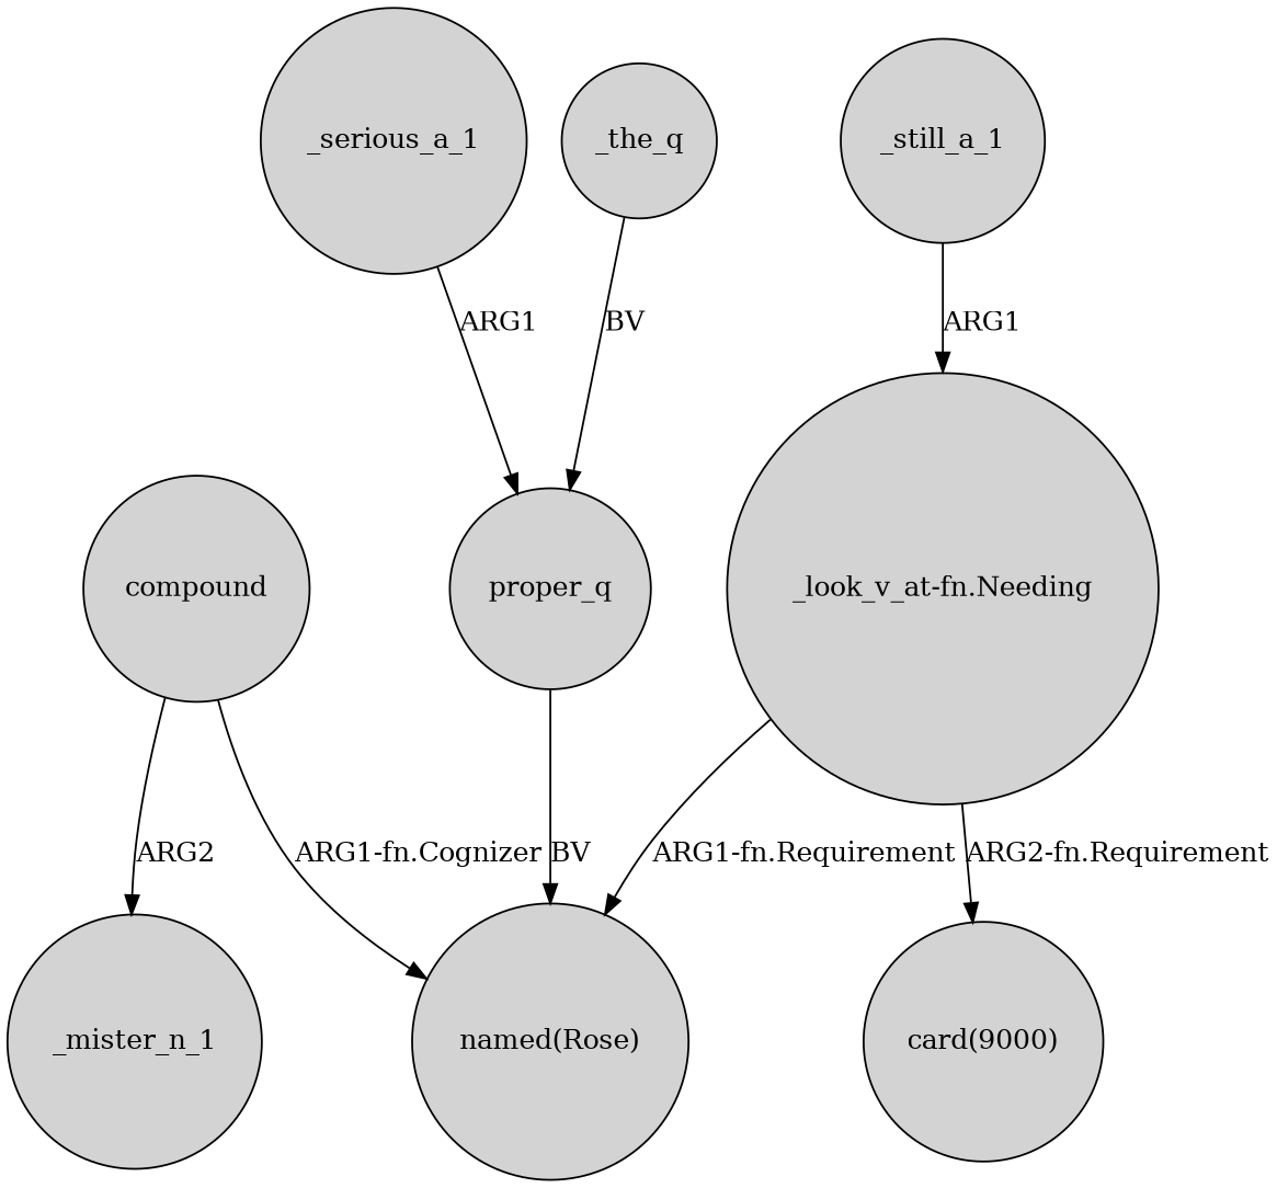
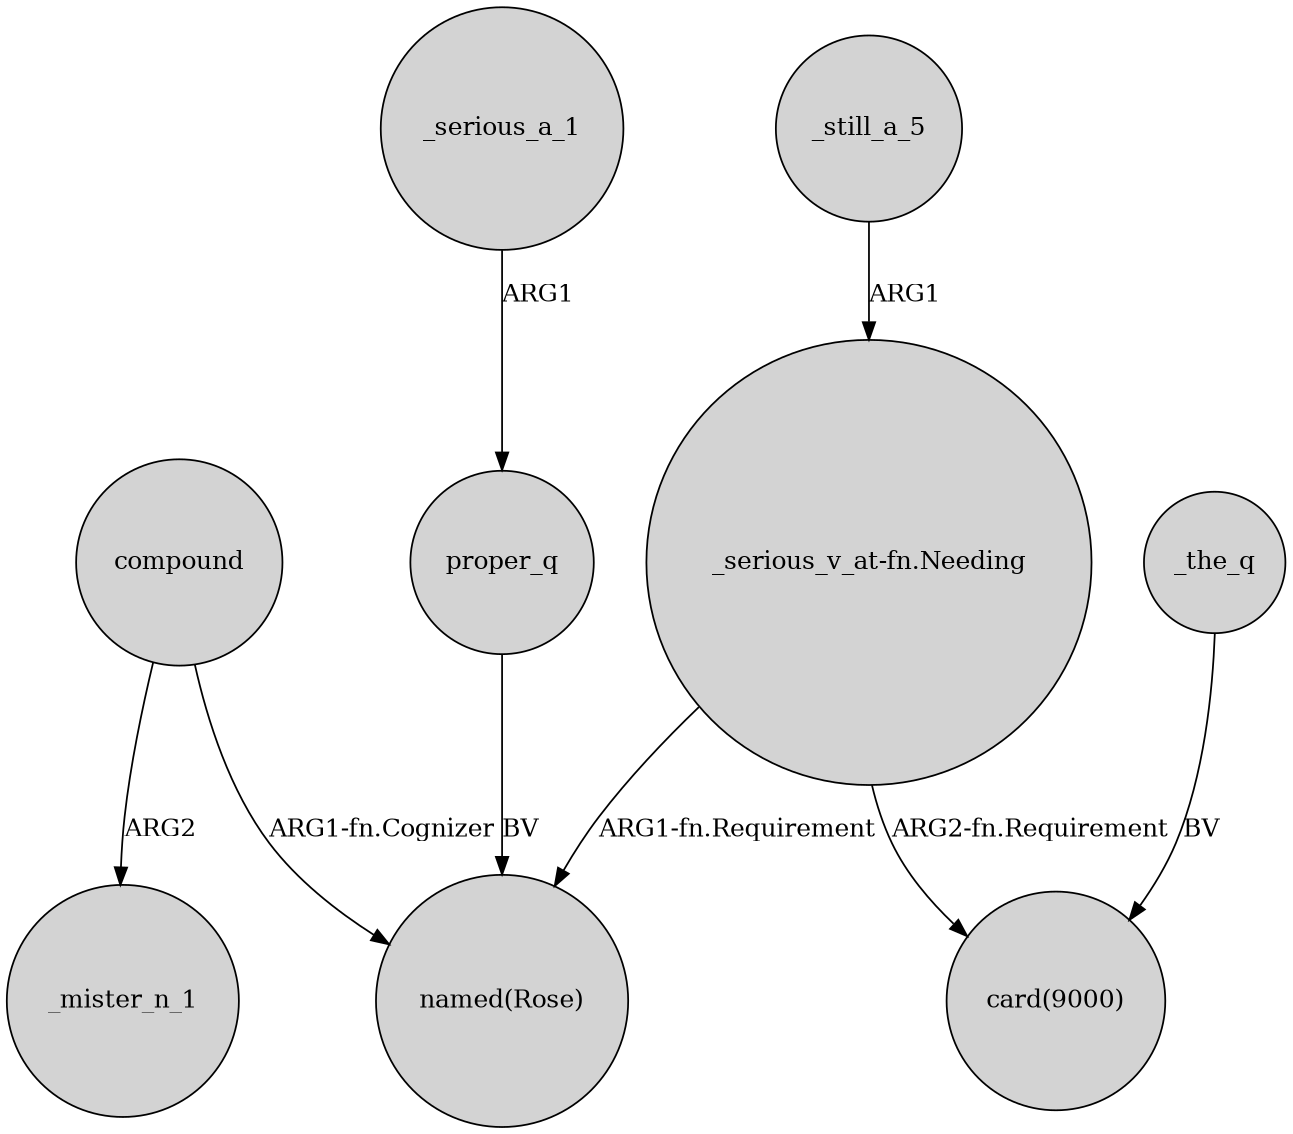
  digraph {
    fontname="DejaVu Serif"
    node [fontname="DejaVu Serif" shape=circle style=filled]
    edge [fontname="DejaVu Serif"]
    compound
    "named(Rose)"
    _mister_n_1
    _serious_a_1
    proper_q
-   "_look_v_at-fn.Needing"
+   "_look_v_at-fn.Needing" [label="_serious_v_at-fn.Needing"]
    "card(9000)"
-   _still_a_1
+   _still_a_1 [label=_still_a_5]
    _the_q
    compound -> "named(Rose)" [label="ARG1-fn.Cognizer"]
    compound -> _mister_n_1 [label=ARG2]
    _serious_a_1 -> proper_q [label=ARG1]
    proper_q -> "named(Rose)" [label=BV]
    "_look_v_at-fn.Needing" -> "named(Rose)" [label="ARG1-fn.Requirement"]
    "_look_v_at-fn.Needing" -> "card(9000)" [label="ARG2-fn.Requirement"]
    _still_a_1 -> "_look_v_at-fn.Needing" [label=ARG1]
-   _the_q -> proper_q [label=BV]
+   _the_q -> "card(9000)" [label=BV]
  }
